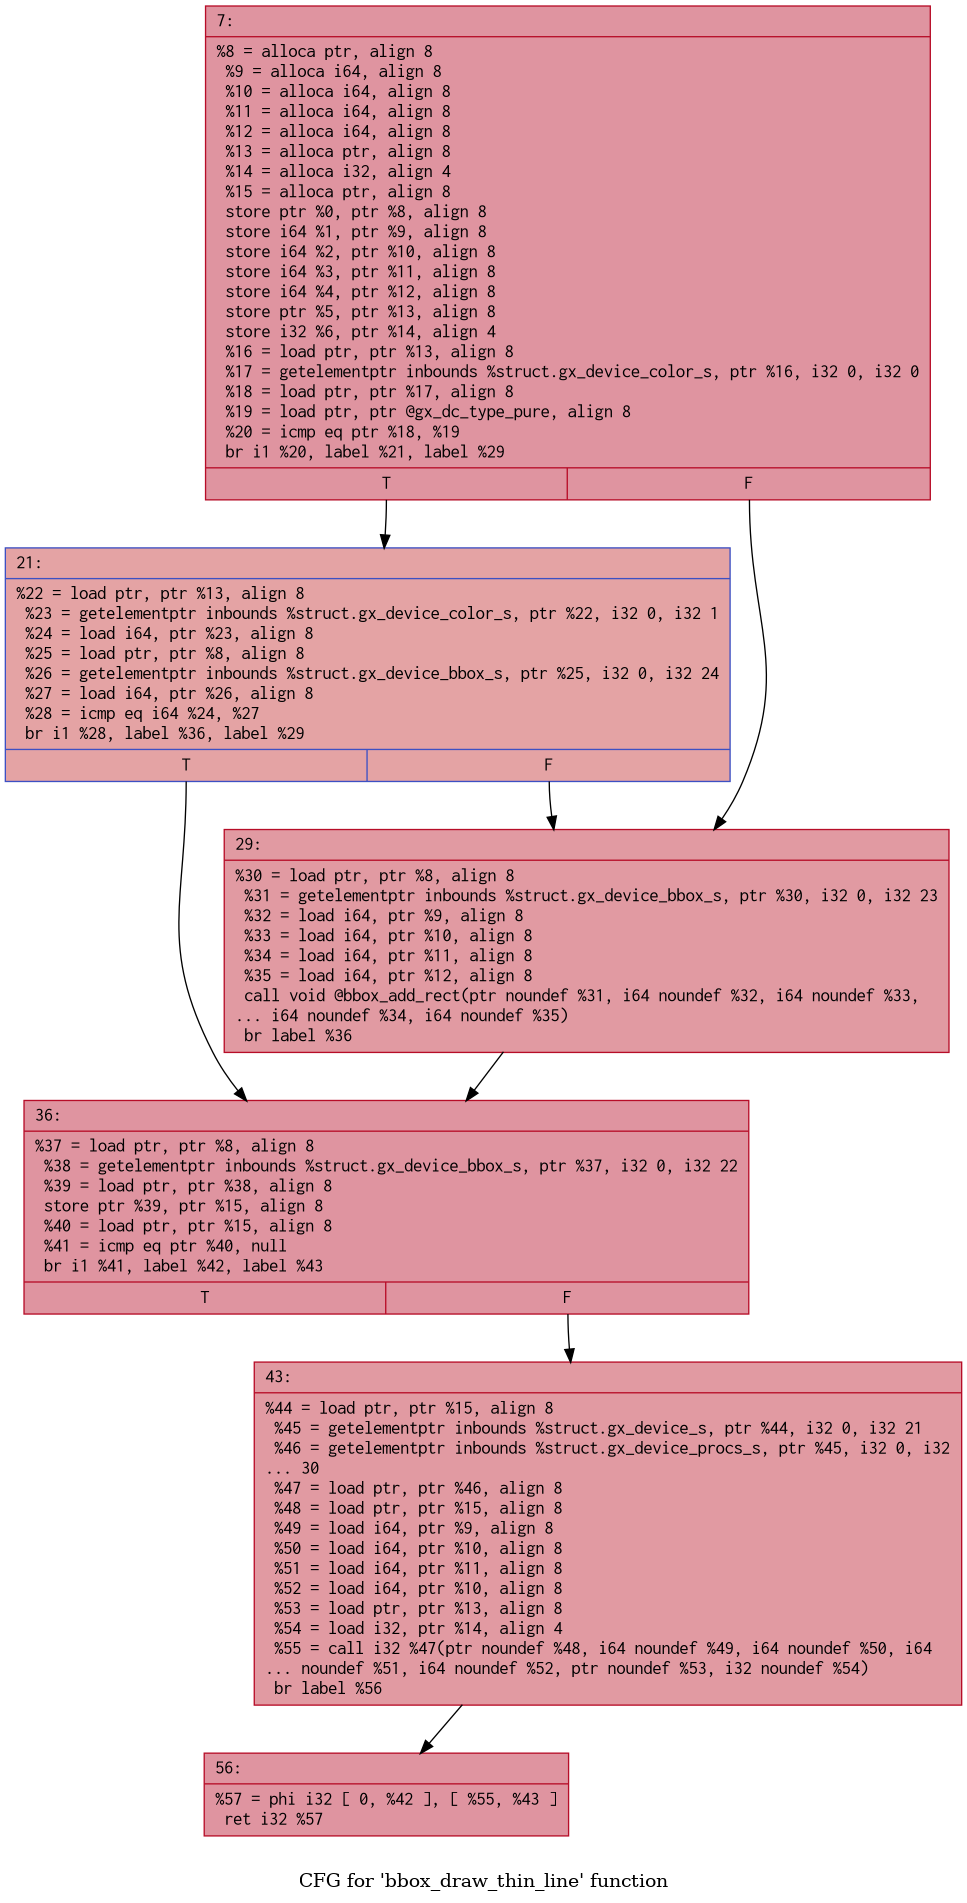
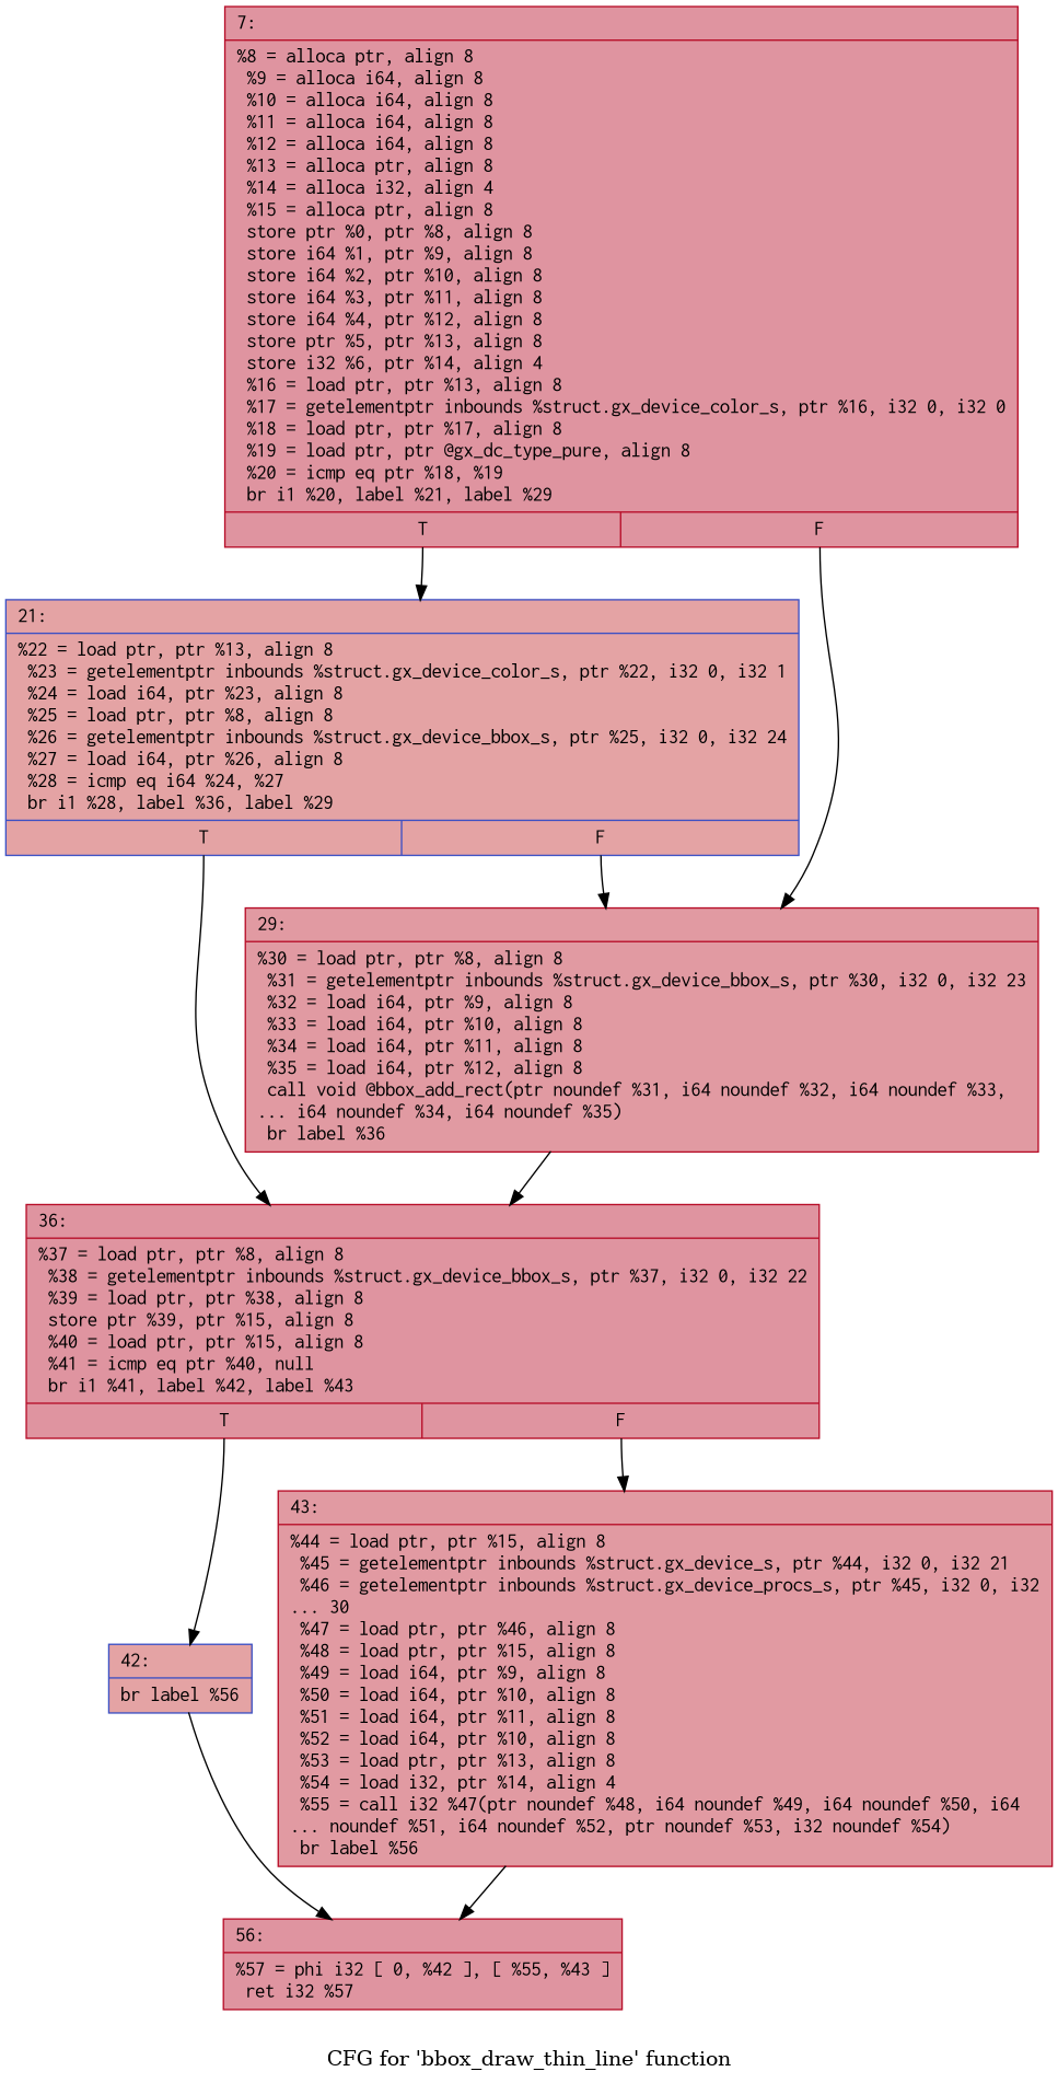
  digraph {
    label="CFG for 'bbox_draw_thin_line' function"
    node [color="#b70d28ff" fillcolor="#b70d2870" fontname=Courier shape=record style=filled]
    n1 [label="{7:\l|  %8 = alloca ptr, align 8\l  %9 = alloca i64, align 8\l  %10 = alloca i64, align 8\l  %11 = alloca i64, align 8\l  %12 = alloca i64, align 8\l  %13 = alloca ptr, align 8\l  %14 = alloca i32, align 4\l  %15 = alloca ptr, align 8\l  store ptr %0, ptr %8, align 8\l  store i64 %1, ptr %9, align 8\l  store i64 %2, ptr %10, align 8\l  store i64 %3, ptr %11, align 8\l  store i64 %4, ptr %12, align 8\l  store ptr %5, ptr %13, align 8\l  store i32 %6, ptr %14, align 4\l  %16 = load ptr, ptr %13, align 8\l  %17 = getelementptr inbounds %struct.gx_device_color_s, ptr %16, i32 0, i32 0\l  %18 = load ptr, ptr %17, align 8\l  %19 = load ptr, ptr @gx_dc_type_pure, align 8\l  %20 = icmp eq ptr %18, %19\l  br i1 %20, label %21, label %29\l|{<s0>T|<s1>F}}"]
    n2 [color="#3d50c3ff" fillcolor="#c32e3170" label="{21:\l|  %22 = load ptr, ptr %13, align 8\l  %23 = getelementptr inbounds %struct.gx_device_color_s, ptr %22, i32 0, i32 1\l  %24 = load i64, ptr %23, align 8\l  %25 = load ptr, ptr %8, align 8\l  %26 = getelementptr inbounds %struct.gx_device_bbox_s, ptr %25, i32 0, i32 24\l  %27 = load i64, ptr %26, align 8\l  %28 = icmp eq i64 %24, %27\l  br i1 %28, label %36, label %29\l|{<s0>T|<s1>F}}"]
    n3 [fillcolor="#bb1b2c70" label="{29:\l|  %30 = load ptr, ptr %8, align 8\l  %31 = getelementptr inbounds %struct.gx_device_bbox_s, ptr %30, i32 0, i32 23\l  %32 = load i64, ptr %9, align 8\l  %33 = load i64, ptr %10, align 8\l  %34 = load i64, ptr %11, align 8\l  %35 = load i64, ptr %12, align 8\l  call void @bbox_add_rect(ptr noundef %31, i64 noundef %32, i64 noundef %33,\l... i64 noundef %34, i64 noundef %35)\l  br label %36\l}"]
    n4 [label="{36:\l|  %37 = load ptr, ptr %8, align 8\l  %38 = getelementptr inbounds %struct.gx_device_bbox_s, ptr %37, i32 0, i32 22\l  %39 = load ptr, ptr %38, align 8\l  store ptr %39, ptr %15, align 8\l  %40 = load ptr, ptr %15, align 8\l  %41 = icmp eq ptr %40, null\l  br i1 %41, label %42, label %43\l|{<s0>T|<s1>F}}"]
+   n5 [color="#3d50c3ff" fillcolor="#c32e3170" label="{42:\l|  br label %56\l}"]
    n6 [fillcolor="#bb1b2c70" label="{43:\l|  %44 = load ptr, ptr %15, align 8\l  %45 = getelementptr inbounds %struct.gx_device_s, ptr %44, i32 0, i32 21\l  %46 = getelementptr inbounds %struct.gx_device_procs_s, ptr %45, i32 0, i32\l... 30\l  %47 = load ptr, ptr %46, align 8\l  %48 = load ptr, ptr %15, align 8\l  %49 = load i64, ptr %9, align 8\l  %50 = load i64, ptr %10, align 8\l  %51 = load i64, ptr %11, align 8\l  %52 = load i64, ptr %10, align 8\l  %53 = load ptr, ptr %13, align 8\l  %54 = load i32, ptr %14, align 4\l  %55 = call i32 %47(ptr noundef %48, i64 noundef %49, i64 noundef %50, i64\l... noundef %51, i64 noundef %52, ptr noundef %53, i32 noundef %54)\l  br label %56\l}"]
    n7 [label="{56:\l|  %57 = phi i32 [ 0, %42 ], [ %55, %43 ]\l  ret i32 %57\l}"]
    n1 -> n2 [tailport=s0]
    n1 -> n3 [tailport=s1]
    n2 -> n3 [tailport=s1]
    n2 -> n4 [tailport=s0]
    n3 -> n4
+   n4 -> n5 [tailport=s0]
    n4 -> n6 [tailport=s1]
+   n5 -> n7
    n6 -> n7
  }
